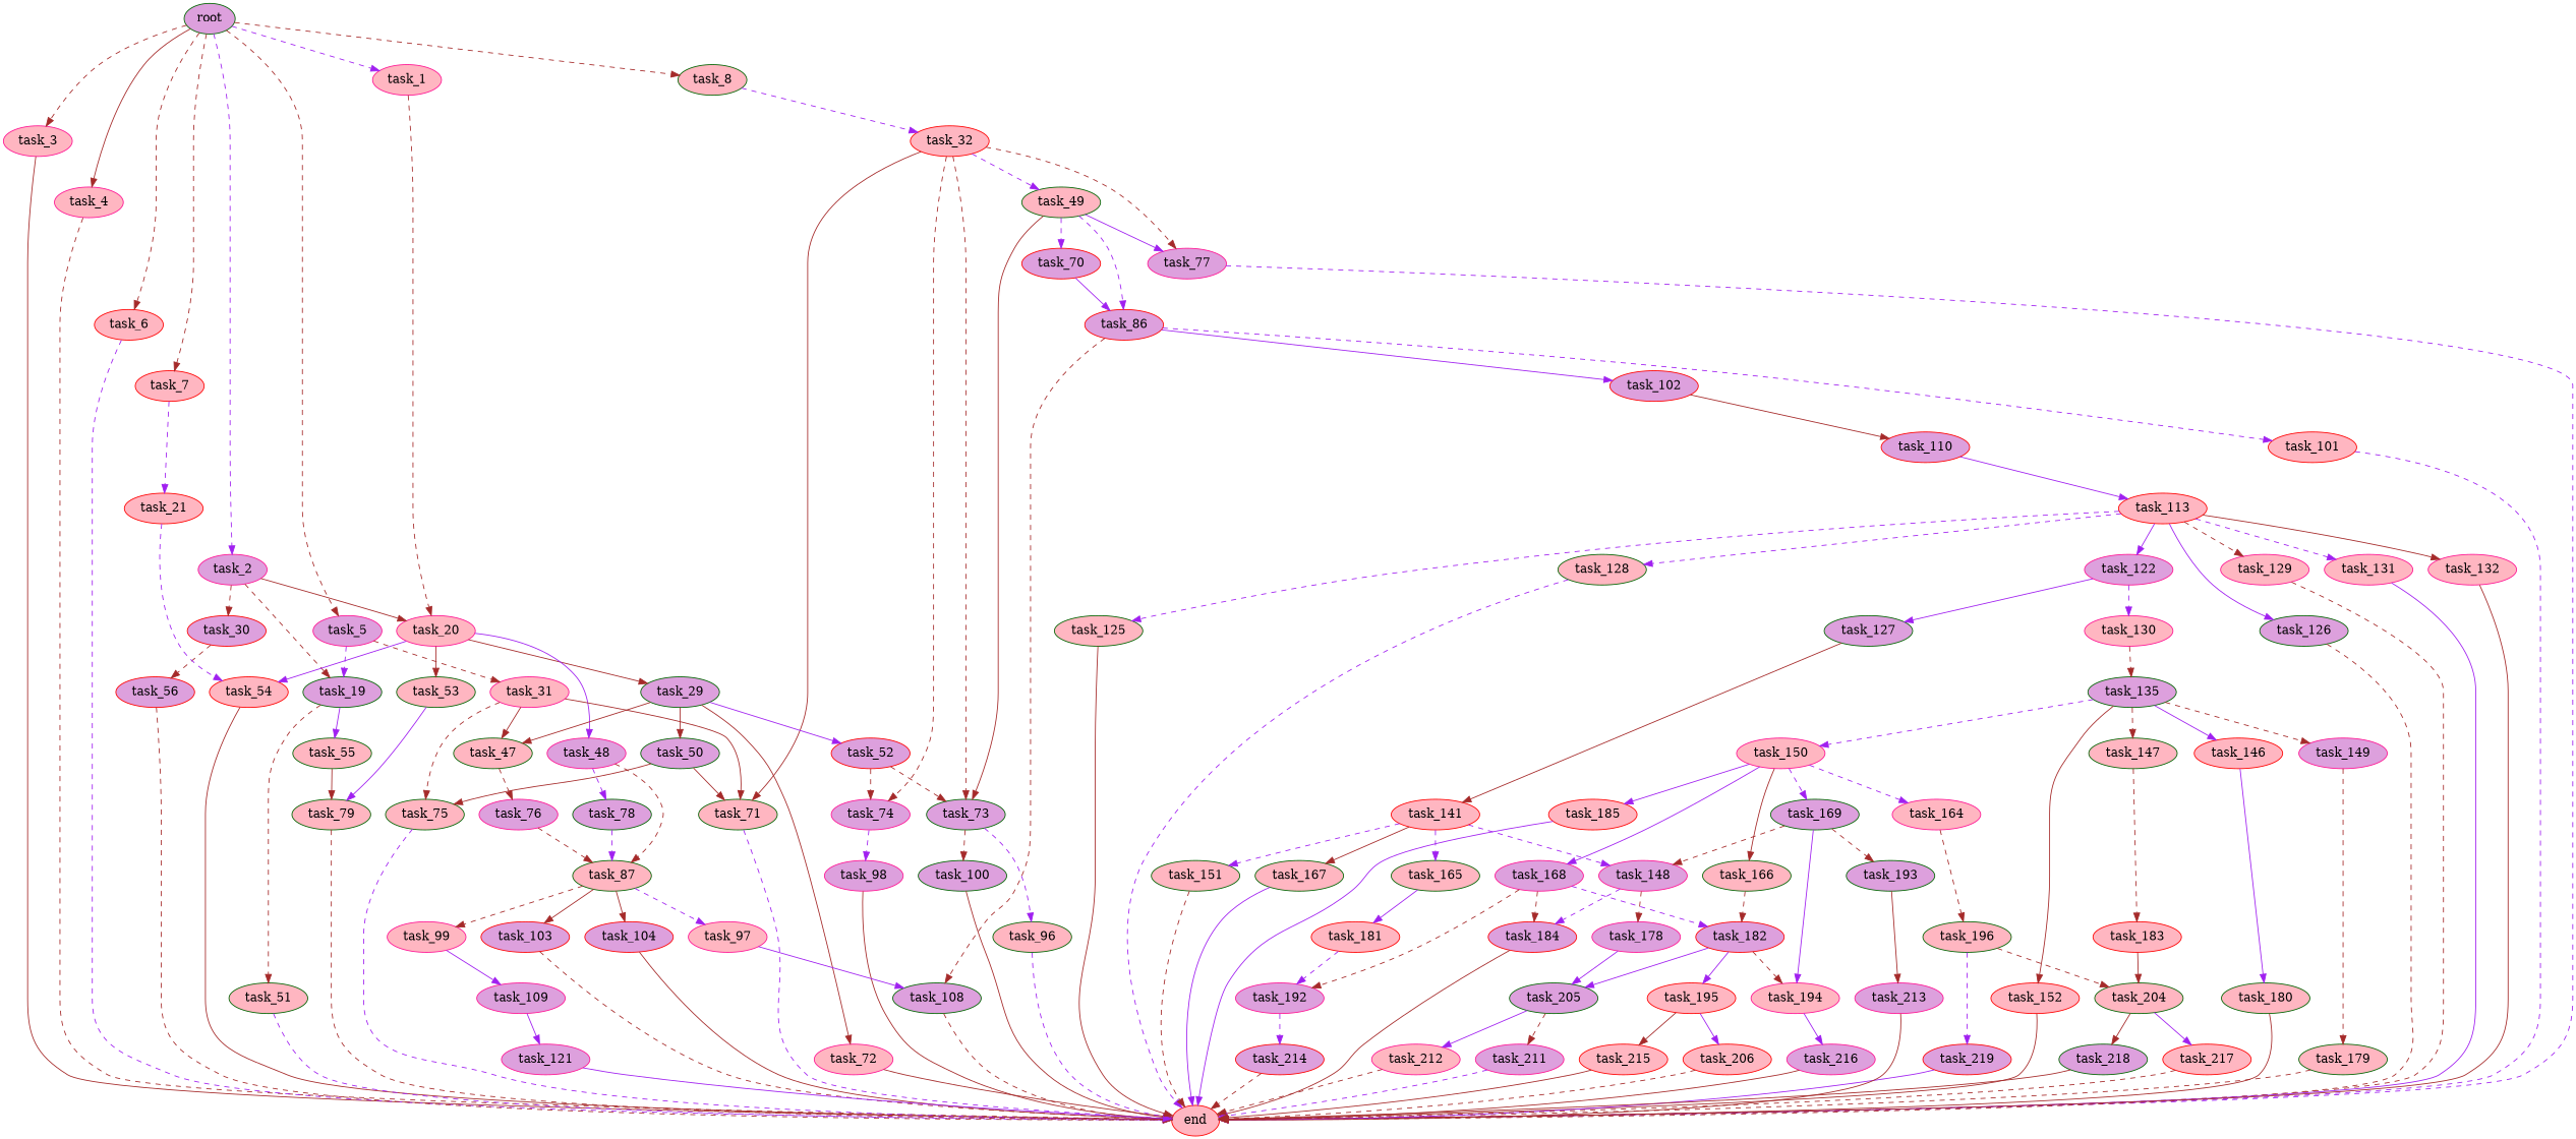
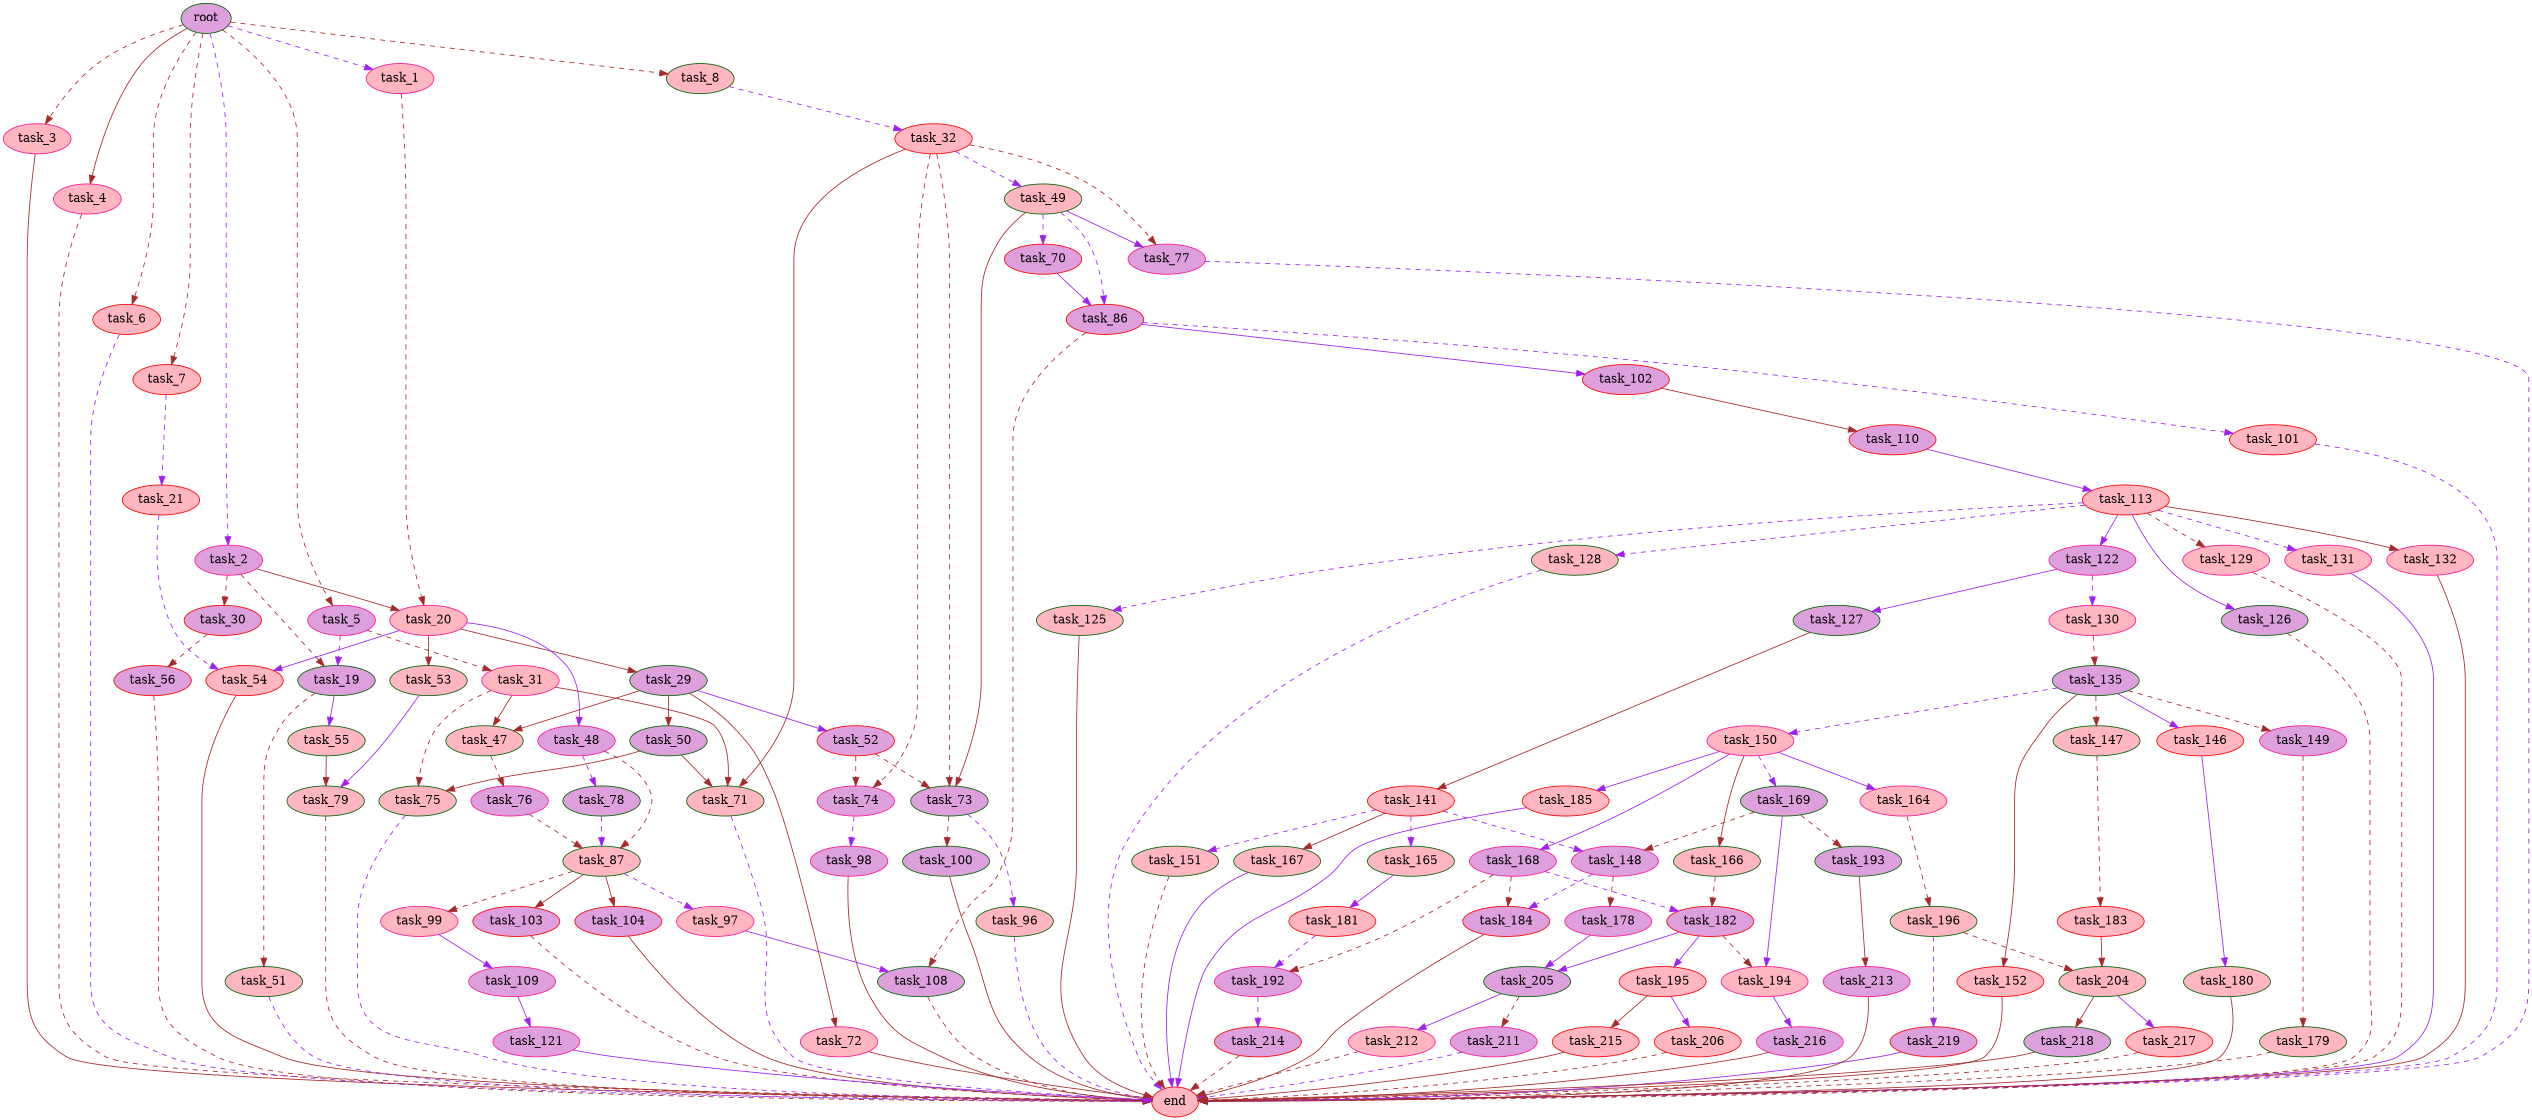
  digraph {
    node [color=darkgreen fillcolor=lightpink style=filled]
    edge [color=brown style=dashed]
    root [fillcolor=plum]
    task_1 [color=deeppink]
    task_2 [color=deeppink fillcolor=plum]
    task_3 [color=deeppink]
    task_4 [color=deeppink]
    task_5 [color=deeppink fillcolor=plum]
    task_6 [color=red]
    task_7 [color=red]
    task_8
    task_20 [color=deeppink]
    task_19 [fillcolor=plum]
    task_30 [color=red fillcolor=plum]
    end [color=red]
    task_31 [color=deeppink]
    task_21 [color=red]
    task_32 [color=red]
    task_29 [fillcolor=plum]
    task_48 [color=deeppink fillcolor=plum]
    task_53
    task_54 [color=red]
    task_51
    task_55
    task_56 [color=red fillcolor=plum]
    task_47
    task_71
    task_75
    task_49
    task_73 [fillcolor=plum]
    task_74 [color=deeppink fillcolor=plum]
    task_77 [color=deeppink fillcolor=plum]
    task_79
    task_50 [fillcolor=plum]
    task_52 [color=red fillcolor=plum]
    task_72 [color=deeppink]
    task_78 [fillcolor=plum]
    task_87
    task_76 [color=deeppink fillcolor=plum]
    task_70 [color=red fillcolor=plum]
    task_86 [color=red fillcolor=plum]
    task_96
    task_100 [fillcolor=plum]
    task_98 [color=deeppink fillcolor=plum]
    task_97 [color=deeppink]
    task_99 [color=deeppink]
    task_103 [color=red fillcolor=plum]
    task_104 [color=red fillcolor=plum]
    task_101 [color=red]
    task_102 [color=red fillcolor=plum]
    task_108 [fillcolor=plum]
    task_110 [color=red fillcolor=plum]
    task_109 [color=deeppink fillcolor=plum]
    task_121 [color=deeppink fillcolor=plum]
    task_113 [color=red]
    task_122 [color=deeppink fillcolor=plum]
    task_125
    task_126 [fillcolor=plum]
    task_128
    task_129 [color=deeppink]
    task_131 [color=deeppink]
    task_132 [color=deeppink]
    task_127 [fillcolor=plum]
    task_130 [color=deeppink]
    task_141 [color=red]
    task_135 [fillcolor=plum]
    task_148 [color=deeppink fillcolor=plum]
    task_151
    task_165
    task_167
    task_146 [color=red]
    task_147
    task_149 [color=deeppink fillcolor=plum]
    task_150 [color=deeppink]
    task_152 [color=red]
    task_180
    task_183 [color=red]
    task_179
    task_169 [fillcolor=plum]
    task_164 [color=deeppink]
    task_166
    task_168 [color=deeppink fillcolor=plum]
    task_185 [color=red]
    task_178 [color=deeppink fillcolor=plum]
    task_184 [color=red fillcolor=plum]
    task_181 [color=red]
    task_204
    task_193 [fillcolor=plum]
    task_194 [color=deeppink]
    task_205 [fillcolor=plum]
    task_196
    task_182 [color=red fillcolor=plum]
    task_192 [color=deeppink fillcolor=plum]
    task_219 [color=red fillcolor=plum]
    task_195 [color=red]
    task_214 [color=red fillcolor=plum]
    task_213 [color=deeppink fillcolor=plum]
    task_216 [color=deeppink fillcolor=plum]
    task_211 [color=deeppink fillcolor=plum]
    task_212 [color=deeppink]
    task_206 [color=red]
    task_215 [color=red]
    task_217 [color=red]
    task_218 [fillcolor=plum]
    root -> task_1 [color=purple]
    root -> task_2 [color=purple]
    root -> task_3
    root -> task_4 [style=solid]
    root -> task_5
    root -> task_6
    root -> task_7
    root -> task_8
    task_1 -> task_20
    task_2 -> task_20 [style=solid]
    task_2 -> task_19
    task_2 -> task_30
    task_3 -> end [style=solid]
    task_4 -> end
    task_5 -> task_19 [color=purple]
    task_5 -> task_31
    task_6 -> end [color=purple]
    task_7 -> task_21 [color=purple]
    task_8 -> task_32 [color=purple]
    task_20 -> task_29 [style=solid]
    task_20 -> task_48 [color=purple style=solid]
    task_20 -> task_53 [style=solid]
    task_20 -> task_54 [color=purple style=solid]
    task_19 -> task_51
    task_19 -> task_55 [color=purple style=solid]
    task_30 -> task_56
    task_31 -> task_47 [style=solid]
    task_31 -> task_71 [style=solid]
    task_31 -> task_75
    task_21 -> task_54 [color=purple]
    task_32 -> task_71 [style=solid]
    task_32 -> task_49 [color=purple]
    task_32 -> task_73
    task_32 -> task_74
    task_32 -> task_77
    task_29 -> task_47 [style=solid]
    task_29 -> task_50 [style=solid]
    task_29 -> task_52 [color=purple style=solid]
    task_29 -> task_72 [style=solid]
    task_48 -> task_78 [color=purple]
    task_48 -> task_87
    task_53 -> task_79 [color=purple style=solid]
    task_54 -> end [style=solid]
    task_51 -> end [color=purple]
    task_55 -> task_79 [style=solid]
    task_56 -> end
    task_47 -> task_76
    task_71 -> end [color=purple]
    task_75 -> end [color=purple]
    task_49 -> task_73 [style=solid]
    task_49 -> task_77 [color=purple style=solid]
    task_49 -> task_70 [color=purple]
    task_49 -> task_86 [color=purple]
    task_73 -> task_96 [color=purple]
    task_73 -> task_100
    task_74 -> task_98 [color=purple]
    task_77 -> end [color=purple]
    task_79 -> end
    task_50 -> task_71 [style=solid]
    task_50 -> task_75 [style=solid]
    task_52 -> task_73
    task_52 -> task_74
    task_72 -> end [style=solid]
    task_78 -> task_87 [color=purple]
    task_87 -> task_97 [color=purple]
    task_87 -> task_99
    task_87 -> task_103 [style=solid]
    task_87 -> task_104 [style=solid]
    task_76 -> task_87
    task_70 -> task_86 [color=purple style=solid]
    task_86 -> task_101 [color=purple]
    task_86 -> task_102 [color=purple style=solid]
    task_86 -> task_108
    task_96 -> end [color=purple]
    task_100 -> end [style=solid]
    task_98 -> end [style=solid]
    task_97 -> task_108 [color=purple style=solid]
    task_99 -> task_109 [color=purple style=solid]
    task_103 -> end
    task_104 -> end [style=solid]
    task_101 -> end [color=purple]
    task_102 -> task_110 [style=solid]
    task_108 -> end
    task_110 -> task_113 [color=purple style=solid]
    task_109 -> task_121 [color=purple style=solid]
    task_121 -> end [color=purple style=solid]
    task_113 -> task_122 [color=purple style=solid]
    task_113 -> task_125 [color=purple]
    task_113 -> task_126 [color=purple style=solid]
    task_113 -> task_128 [color=purple]
    task_113 -> task_129
    task_113 -> task_131 [color=purple]
    task_113 -> task_132 [style=solid]
    task_122 -> task_127 [color=purple style=solid]
    task_122 -> task_130 [color=purple]
    task_125 -> end [style=solid]
    task_126 -> end
    task_128 -> end [color=purple]
    task_129 -> end
    task_131 -> end [color=purple style=solid]
    task_132 -> end [style=solid]
    task_127 -> task_141 [style=solid]
    task_130 -> task_135
    task_141 -> task_148 [color=purple]
    task_141 -> task_151 [color=purple]
    task_141 -> task_165 [color=purple]
    task_141 -> task_167 [style=solid]
    task_135 -> task_146 [color=purple style=solid]
    task_135 -> task_147
    task_135 -> task_149
    task_135 -> task_150 [color=purple]
    task_135 -> task_152 [style=solid]
    task_148 -> task_178
    task_148 -> task_184 [color=purple]
    task_151 -> end
    task_165 -> task_181 [color=purple style=solid]
    task_167 -> end [color=purple style=solid]
    task_146 -> task_180 [color=purple style=solid]
    task_147 -> task_183
    task_149 -> task_179
    task_150 -> task_169 [color=purple]
-   task_150 -> task_164 [color=purple]
+   task_150 -> task_164 [color=purple style=solid]
    task_150 -> task_166 [style=solid]
    task_150 -> task_168 [color=purple style=solid]
    task_150 -> task_185 [color=purple style=solid]
    task_152 -> end [style=solid]
    task_180 -> end [style=solid]
    task_183 -> task_204 [style=solid]
    task_179 -> end
    task_169 -> task_148
    task_169 -> task_193
    task_169 -> task_194 [color=purple style=solid]
    task_164 -> task_196
    task_166 -> task_182
    task_168 -> task_184
    task_168 -> task_182 [color=purple]
    task_168 -> task_192
    task_185 -> end [color=purple style=solid]
    task_178 -> task_205 [color=purple style=solid]
    task_184 -> end [style=solid]
    task_181 -> task_192 [color=purple]
    task_204 -> task_217 [color=purple style=solid]
    task_204 -> task_218 [style=solid]
    task_193 -> task_213 [style=solid]
    task_194 -> task_216 [color=purple style=solid]
    task_205 -> task_211
    task_205 -> task_212 [color=purple style=solid]
    task_196 -> task_204
    task_196 -> task_219 [color=purple]
    task_182 -> task_194
    task_182 -> task_205 [color=purple style=solid]
    task_182 -> task_195 [color=purple style=solid]
    task_192 -> task_214 [color=purple]
    task_219 -> end [color=purple style=solid]
    task_195 -> task_206 [color=purple style=solid]
    task_195 -> task_215 [style=solid]
    task_214 -> end
    task_213 -> end [style=solid]
    task_216 -> end [style=solid]
    task_211 -> end [color=purple]
    task_212 -> end
    task_206 -> end
    task_215 -> end [style=solid]
    task_217 -> end
    task_218 -> end [style=solid]
  }
